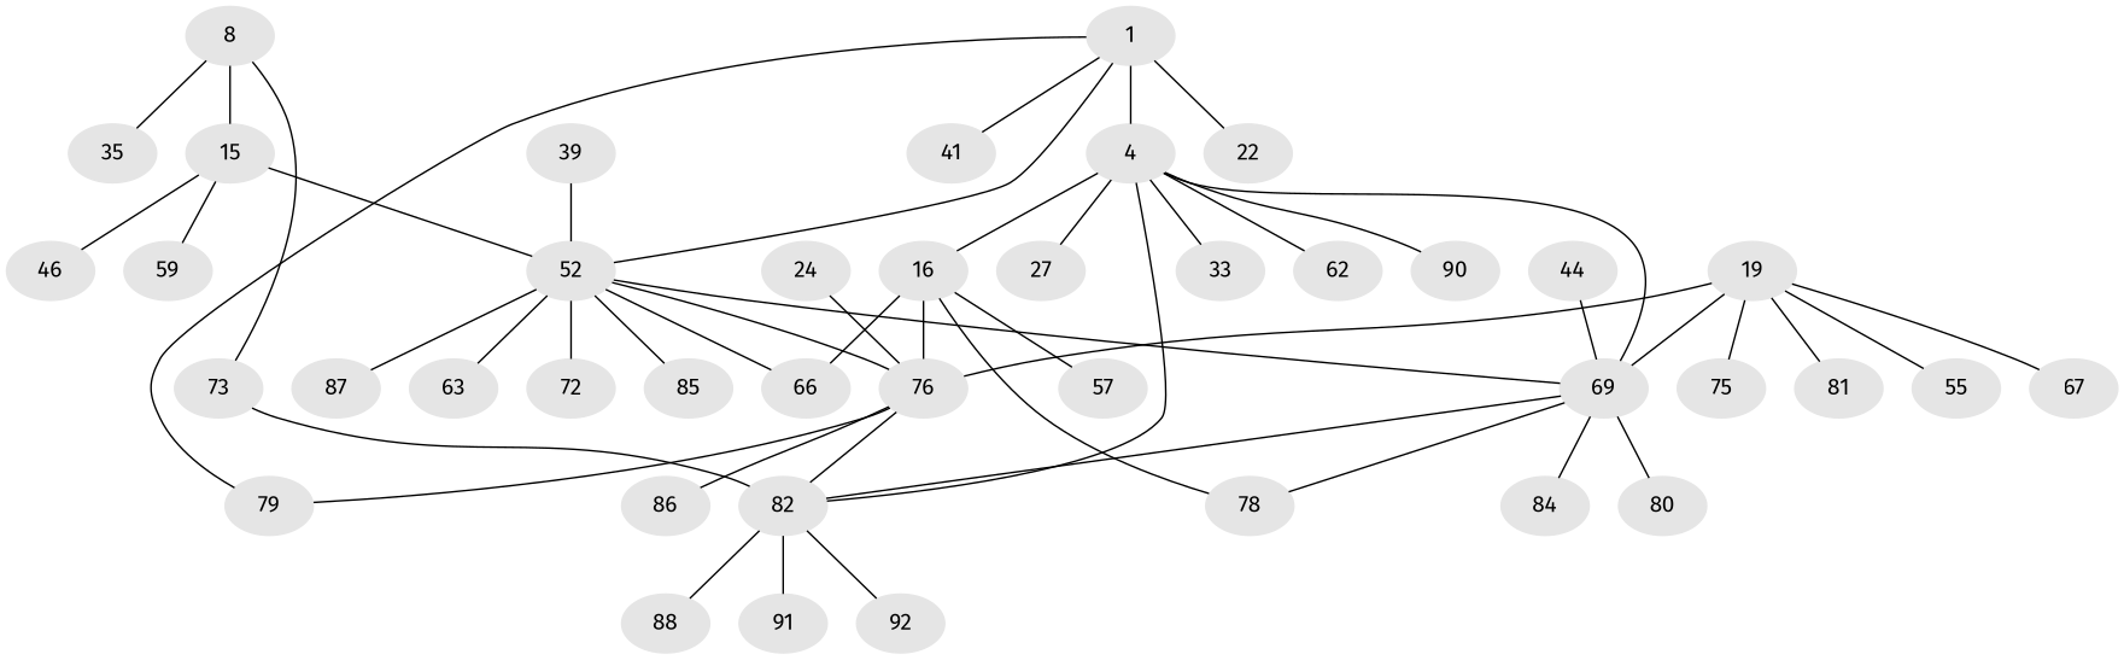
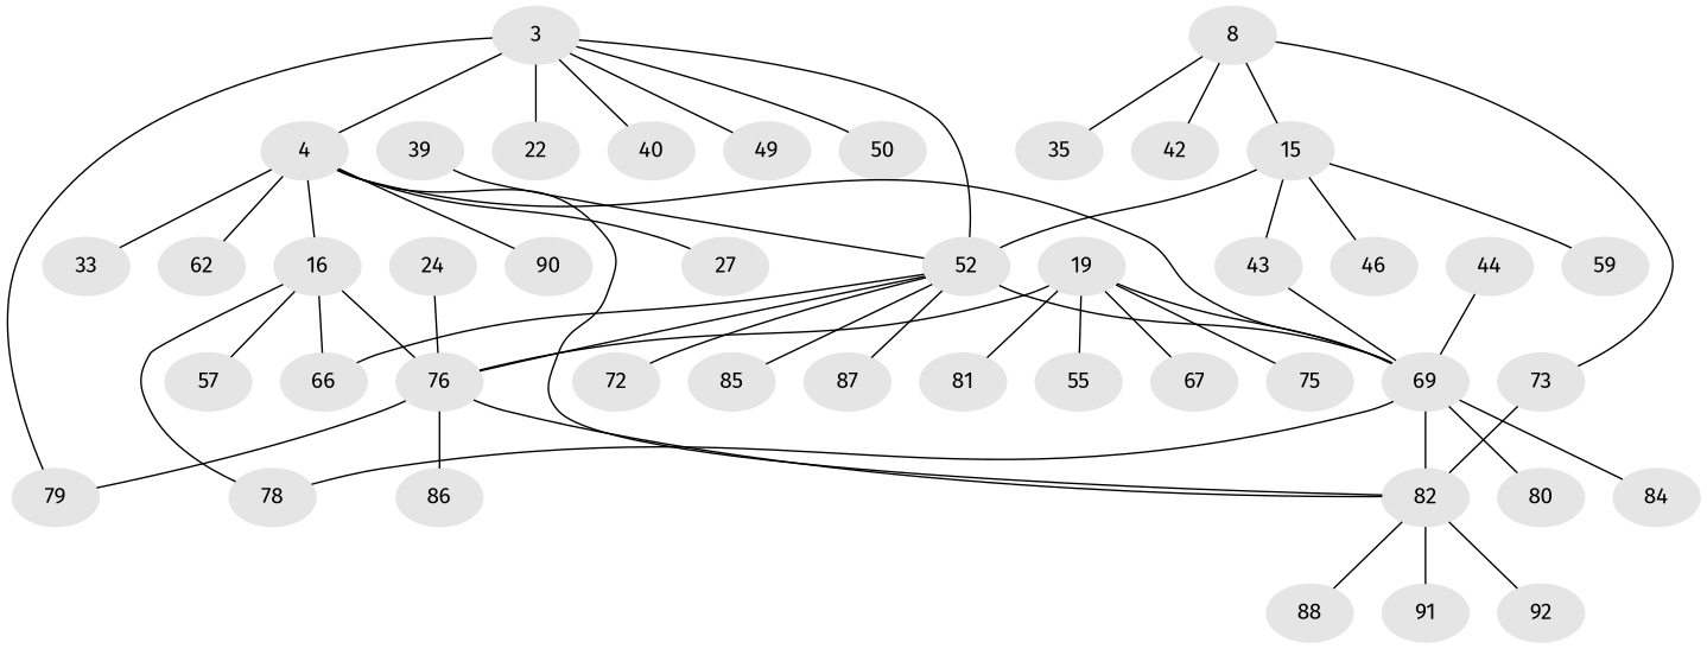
  graph {
    fontname="Fira Sans"
    node [color=gray90 fontname="Fira Sans" style=filled]
    edge [fontname="Fira Sans"]
-   3 [super="+1" label=1]
+   3 [super="+1"]
    4 [super="+2"]
    22
-   49 [label=41]
+   40
+   49
+   50
    52 [super="+11+36"]
    79 [super="+30+34+37+74"]
    16 [super="+15"]
    27
    33
    62 [super="+38"]
    69 [super="+64+21+26"]
    82 [super="+71"]
    90 [super="+25+29+83"]
    66
    76 [super="+54+14"]
-   63
    72 [super="+23+58+41+45+70"]
    85
    87
    57
    78 [super="+77"]
    80
    84
    88
    91
    92
    8 [super="+5"]
    n30 [label=15 super="+9"]
    35
+   42
    73
+   43
    46
    59
    86
    19 [super="+18"]
    55
    67 [super="+60"]
    75
    81
    24
    39
    44
    3 -- 4 [weight=4]
    3 -- 22
+   3 -- 40
    3 -- 49
+   3 -- 50
    3 -- 52 [weight=2]
    3 -- 79
    4 -- 16
    4 -- 27
    4 -- 33
    4 -- 62
    4 -- 69 [weight=2]
    4 -- 82
    4 -- 90
    52 -- 69
    52 -- 66
    52 -- 76
-   52 -- 63
    52 -- 72
    52 -- 85
    52 -- 87
    16 -- 66
    16 -- 76 [weight=4]
    16 -- 57
    16 -- 78
    69 -- 82
    69 -- 78
    69 -- 80
    69 -- 84
    82 -- 88
    82 -- 91
    82 -- 92
    76 -- 79
    76 -- 82
    76 -- 86
    8 -- n30
    8 -- 35
+   8 -- 42
    8 -- 73
    n30 -- 52 [weight=4]
+   n30 -- 43
    n30 -- 46
    n30 -- 59
    73 -- 82 [weight=4]
+   43 -- 69
    19 -- 69 [weight=4]
    19 -- 76 [weight=2]
    19 -- 55
    19 -- 67
    19 -- 75
    19 -- 81
    24 -- 76
    39 -- 52
    44 -- 69
  }
